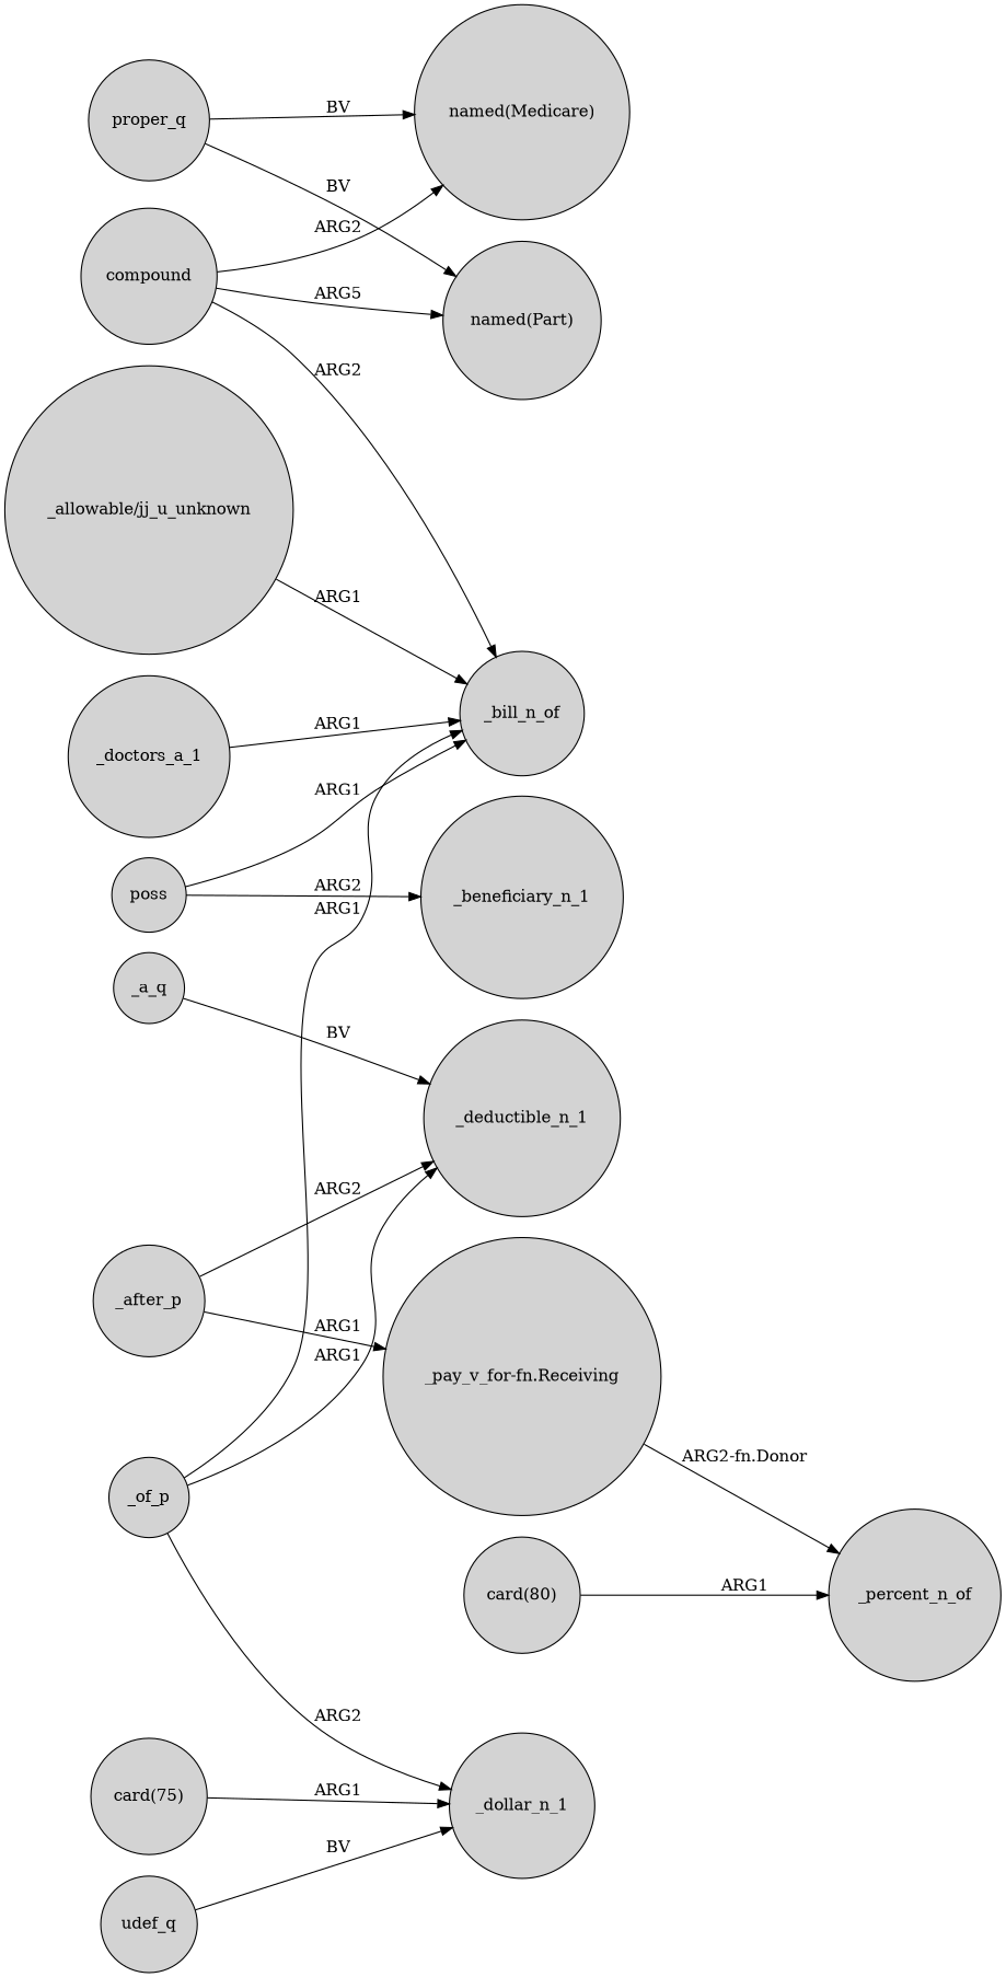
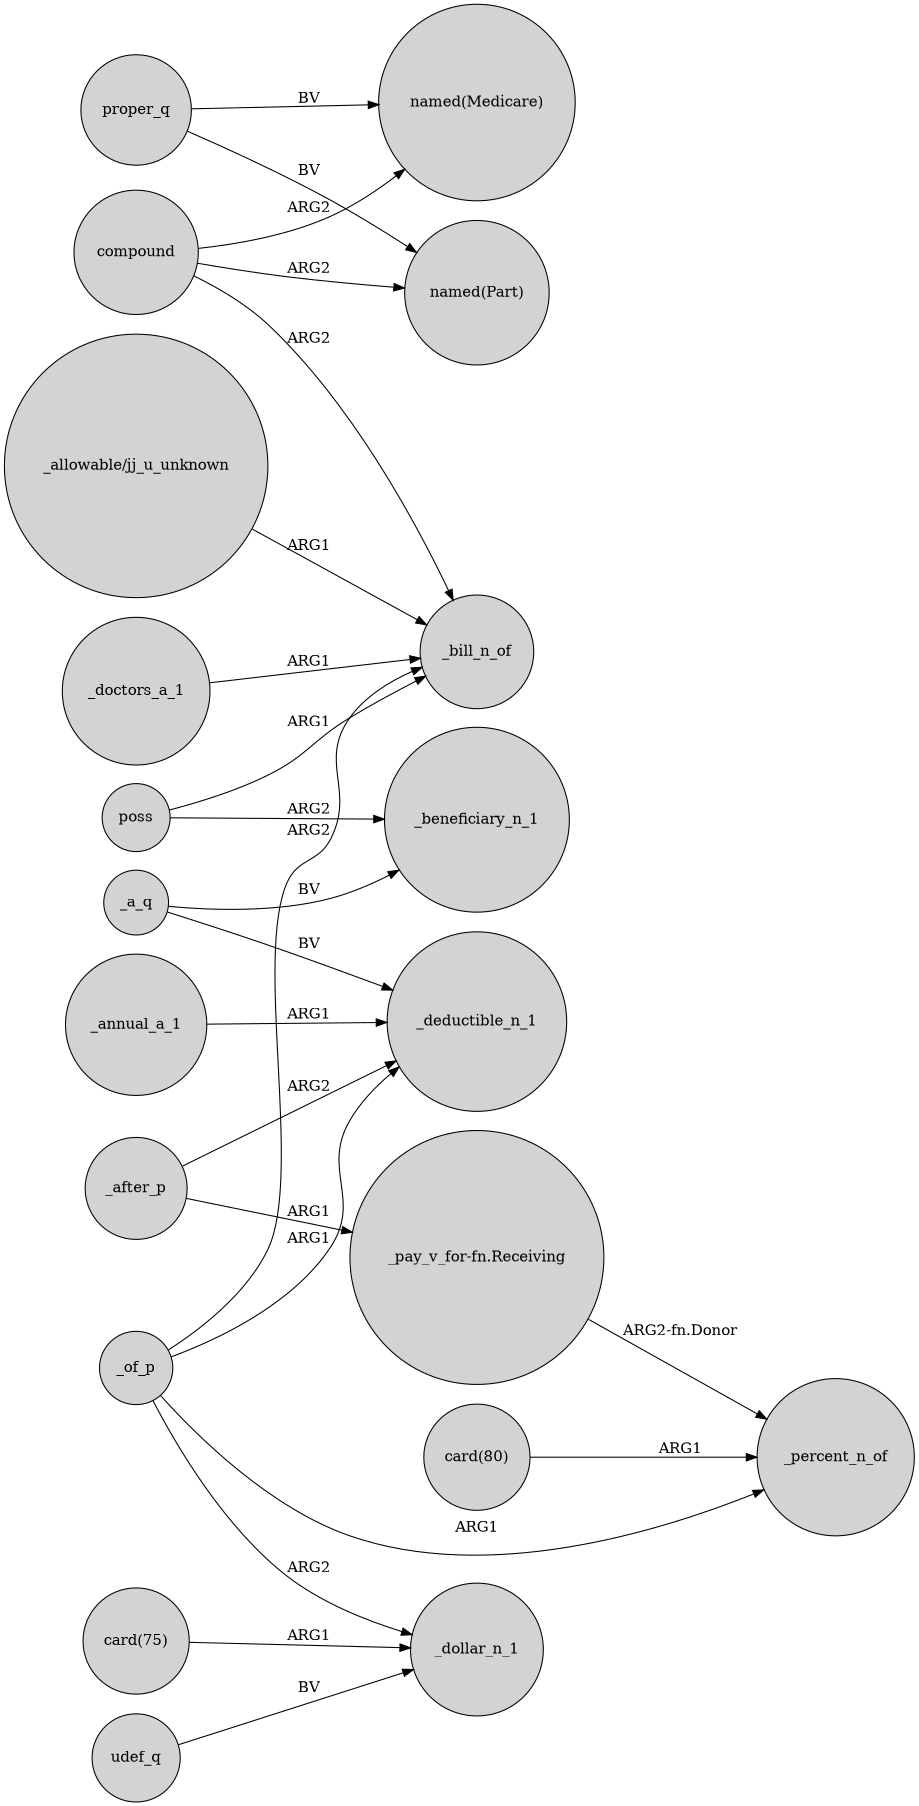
  digraph {
    rankdir=LR
    node [shape=circle style=filled]
    "_allowable/jj_u_unknown"
    _bill_n_of
+   _annual_a_1
    _deductible_n_1
    "card(80)"
    _percent_n_of
    "_pay_v_for-fn.Receiving"
    _a_q
    _beneficiary_n_1
    compound
    "named(Part)"
    "named(Medicare)"
    poss
    _after_p
    _doctors_a_1
    _of_p
    _dollar_n_1
    proper_q
    udef_q
    "card(75)"
    "_allowable/jj_u_unknown" -> _bill_n_of [label=ARG1]
+   _annual_a_1 -> _deductible_n_1 [label=ARG1]
    "card(80)" -> _percent_n_of [label=ARG1]
    "_pay_v_for-fn.Receiving" -> _percent_n_of [label="ARG2-fn.Donor"]
    _a_q -> _deductible_n_1 [label=BV]
+   _a_q -> _beneficiary_n_1 [label=BV]
    compound -> _bill_n_of [label=ARG2]
-   compound -> "named(Part)" [label=ARG5]
+   compound -> "named(Part)" [label=ARG2]
    compound -> "named(Medicare)" [label=ARG2]
    poss -> _bill_n_of [label=ARG1]
    poss -> _beneficiary_n_1 [label=ARG2]
    _after_p -> _deductible_n_1 [label=ARG2]
    _after_p -> "_pay_v_for-fn.Receiving" [label=ARG1]
    _doctors_a_1 -> _bill_n_of [label=ARG1]
-   _of_p -> _bill_n_of [label=ARG1]
+   _of_p -> _bill_n_of [label=ARG2]
    _of_p -> _deductible_n_1 [label=ARG1]
+   _of_p -> _percent_n_of [label=ARG1]
    _of_p -> _dollar_n_1 [label=ARG2]
    proper_q -> "named(Part)" [label=BV]
    proper_q -> "named(Medicare)" [label=BV]
    udef_q -> _dollar_n_1 [label=BV]
    "card(75)" -> _dollar_n_1 [label=ARG1]
  }
